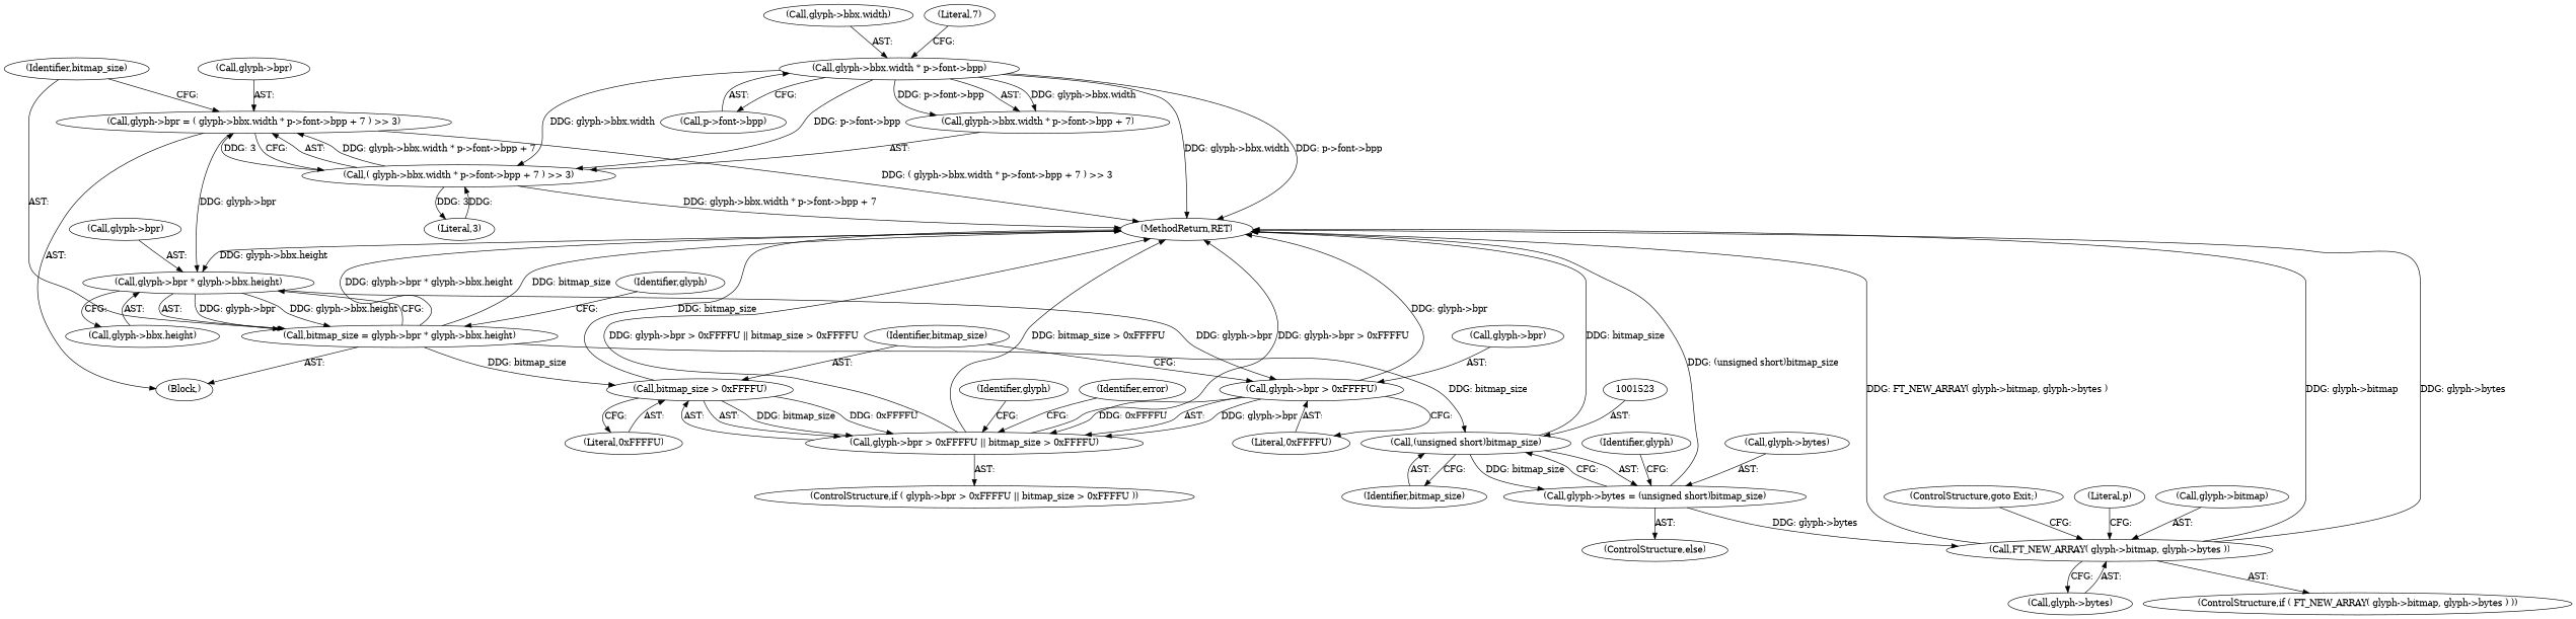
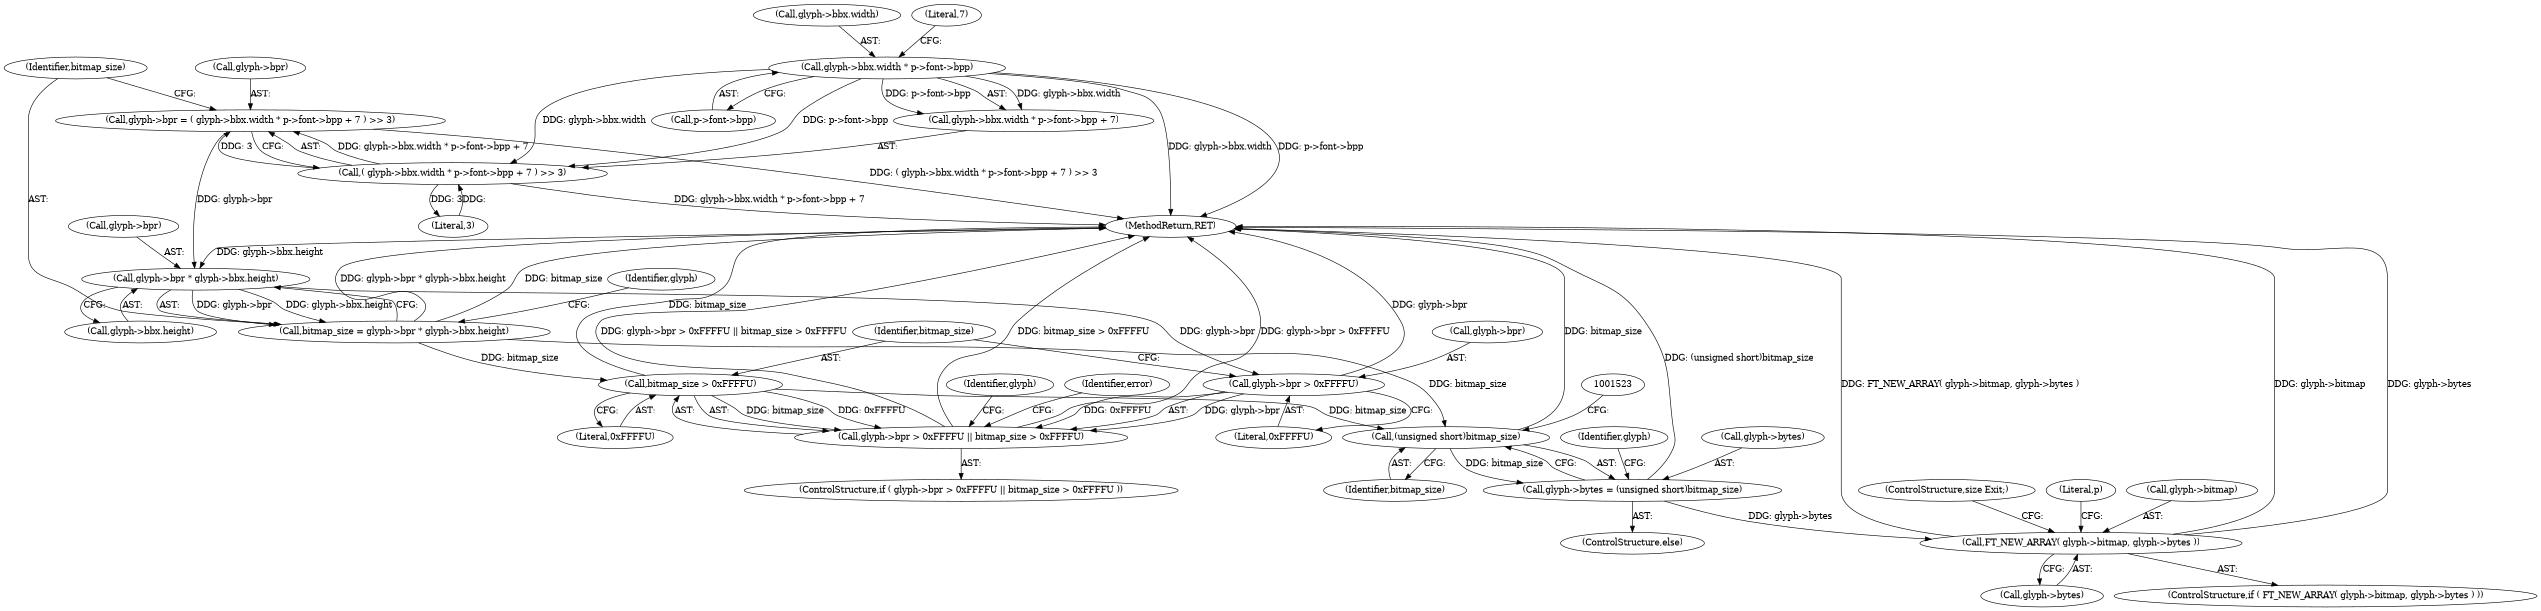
  digraph {
    n1 [label="(Call,glyph->bpr = ( glyph->bbx.width * p->font->bpp + 7 ) >> 3)"]
    n2 [label="(Call,( glyph->bbx.width * p->font->bpp + 7 ) >> 3)"]
    n3 [label="(Call,glyph->bpr * glyph->bbx.height)"]
-   n4 [label="(Block,)"]
    n5 [label="(MethodReturn,RET)"]
    n6 [label="(Literal,3)"]
    n7 [label="(Call,bitmap_size = glyph->bpr * glyph->bbx.height)"]
    n8 [label="(Call,glyph->bpr > 0xFFFFU)"]
    n9 [label="(Call,glyph->bbx.height)"]
    n10 [label="(Call,glyph->bbx.width * p->font->bpp)"]
    n11 [label="(Call,glyph->bbx.width * p->font->bpp + 7)"]
    n12 [label="(Call,p->font->bpp)"]
    n13 [label="(Call,bitmap_size > 0xFFFFU)"]
    n14 [label="(Call,(unsigned short)bitmap_size)"]
    n15 [label="(Call,glyph->bpr > 0xFFFFU || bitmap_size > 0xFFFFU)"]
    n16 [label="(Literal,0xFFFFU)"]
    n17 [label="(Literal,0xFFFFU)"]
    n18 [label="(Call,glyph->bytes = (unsigned short)bitmap_size)"]
    n19 [label="(Identifier,bitmap_size)"]
    n20 [label="(ControlStructure,if ( glyph->bpr > 0xFFFFU || bitmap_size > 0xFFFFU ))"]
    n21 [label="(Call,FT_NEW_ARRAY( glyph->bitmap, glyph->bytes ))"]
    n22 [label="(ControlStructure,else)"]
    n23 [label="(Call,glyph->bytes)"]
    n24 [label="(ControlStructure,if ( FT_NEW_ARRAY( glyph->bitmap, glyph->bytes ) ))"]
    n25 [label="(Call,glyph->bpr)"]
    n26 [label="(Identifier,bitmap_size)"]
    n27 [label="(Identifier,glyph)"]
-   n28 [label="(ControlStructure,goto Exit;)"]
+   n28 [label="(ControlStructure,size Exit;)"]
    n29 [label="(Identifier,bitmap_size)"]
    n30 [label="(Call,glyph->bpr)"]
    n31 [label="(Identifier,glyph)"]
    n32 [label="(Literal,p)"]
    n33 [label="(Call,glyph->bitmap)"]
    n34 [label="(Call,glyph->bbx.width)"]
    n35 [label="(Identifier,error)"]
    n36 [label="(Call,glyph->bytes)"]
    n37 [label="(Call,glyph->bpr)"]
    n38 [label="(Literal,7)"]
    n39 [label="(Identifier,glyph)"]
    1001523
    n1 -> n2 [label="CFG: "]
    n1 -> n3 [label="DDG: glyph->bpr"]
-   n1 -> n4 [label="AST: "]
    n1 -> n5 [label="DDG: ( glyph->bbx.width * p->font->bpp + 7 ) >> 3"]
    n2 -> n1 [label="AST: "]
    n2 -> n1 [label="DDG: glyph->bbx.width * p->font->bpp + 7"]
    n2 -> n1 [label="DDG: 3"]
    n2 -> n5 [label="DDG: glyph->bbx.width * p->font->bpp + 7"]
    n2 -> n6 [label="DDG: 3"]
    n3 -> n7 [label="AST: "]
    n3 -> n7 [label="DDG: glyph->bpr"]
    n3 -> n7 [label="DDG: glyph->bbx.height"]
    n3 -> n8 [label="DDG: glyph->bpr"]
    n3 -> n9 [label="CFG: "]
    n5 -> n3 [label="DDG: glyph->bbx.height"]
    n6 -> n2 [label="DDG: "]
    n7 -> n3 [label="CFG: "]
-   n7 -> n4 [label="AST: "]
    n7 -> n5 [label="DDG: glyph->bpr * glyph->bbx.height"]
    n7 -> n5 [label="DDG: bitmap_size"]
    n7 -> n13 [label="DDG: bitmap_size"]
    n7 -> n14 [label="DDG: bitmap_size"]
    n8 -> n5 [label="DDG: glyph->bpr"]
    n8 -> n15 [label="AST: "]
    n8 -> n15 [label="DDG: glyph->bpr"]
    n8 -> n15 [label="DDG: 0xFFFFU"]
    n8 -> n16 [label="CFG: "]
    n9 -> n3 [label="AST: "]
    n10 -> n2 [label="DDG: glyph->bbx.width"]
    n10 -> n2 [label="DDG: p->font->bpp"]
    n10 -> n5 [label="DDG: glyph->bbx.width"]
    n10 -> n5 [label="DDG: p->font->bpp"]
    n10 -> n11 [label="AST: "]
    n10 -> n11 [label="DDG: glyph->bbx.width"]
    n10 -> n11 [label="DDG: p->font->bpp"]
    n10 -> n12 [label="CFG: "]
    n11 -> n2 [label="AST: "]
    n12 -> n10 [label="AST: "]
    n13 -> n5 [label="DDG: bitmap_size"]
+   n13 -> n14 [label="DDG: bitmap_size"]
    n13 -> n15 [label="AST: "]
    n13 -> n15 [label="DDG: bitmap_size"]
    n13 -> n15 [label="DDG: 0xFFFFU"]
    n13 -> n17 [label="CFG: "]
    n14 -> n5 [label="DDG: bitmap_size"]
    n14 -> n18 [label="AST: "]
    n14 -> n18 [label="DDG: bitmap_size"]
    n14 -> n19 [label="CFG: "]
    n15 -> n5 [label="DDG: bitmap_size > 0xFFFFU"]
    n15 -> n5 [label="DDG: glyph->bpr > 0xFFFFU"]
    n15 -> n5 [label="DDG: glyph->bpr > 0xFFFFU || bitmap_size > 0xFFFFU"]
    n15 -> n13 [label="AST: "]
    n15 -> n20 [label="AST: "]
    n16 -> n8 [label="AST: "]
    n17 -> n13 [label="AST: "]
    n18 -> n5 [label="DDG: (unsigned short)bitmap_size"]
    n18 -> n14 [label="CFG: "]
    n18 -> n21 [label="DDG: glyph->bytes"]
    n18 -> n22 [label="AST: "]
    n19 -> n14 [label="AST: "]
    n21 -> n5 [label="DDG: glyph->bytes"]
    n21 -> n5 [label="DDG: FT_NEW_ARRAY( glyph->bitmap, glyph->bytes )"]
    n21 -> n5 [label="DDG: glyph->bitmap"]
    n21 -> n23 [label="CFG: "]
    n21 -> n24 [label="AST: "]
    n23 -> n21 [label="AST: "]
    n25 -> n3 [label="AST: "]
    n26 -> n8 [label="CFG: "]
    n26 -> n13 [label="AST: "]
    n27 -> n18 [label="CFG: "]
    n28 -> n21 [label="CFG: "]
    n29 -> n1 [label="CFG: "]
    n29 -> n7 [label="AST: "]
    n30 -> n1 [label="AST: "]
    n31 -> n15 [label="CFG: "]
    n32 -> n21 [label="CFG: "]
    n33 -> n21 [label="AST: "]
    n34 -> n10 [label="AST: "]
    n35 -> n15 [label="CFG: "]
    n36 -> n18 [label="AST: "]
    n37 -> n8 [label="AST: "]
    n38 -> n10 [label="CFG: "]
    n39 -> n7 [label="CFG: "]
-   1001523 -> n14 [label="AST: "]
+   1001523 -> n14 [label="CFG: "]
  }
